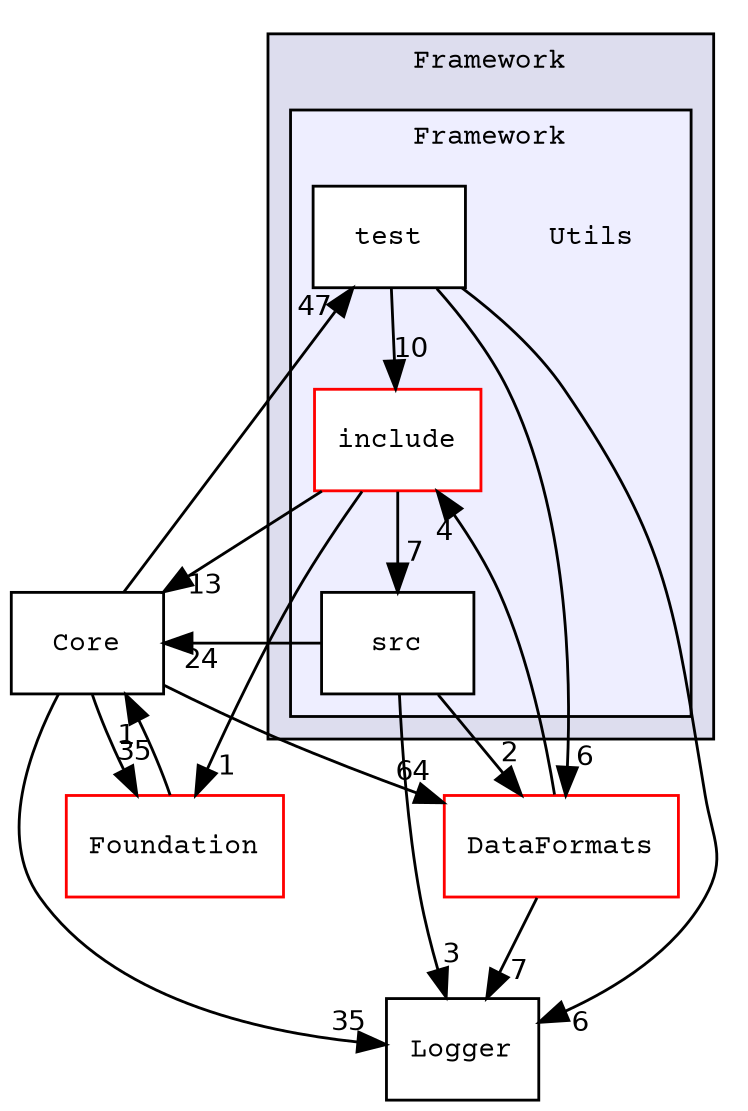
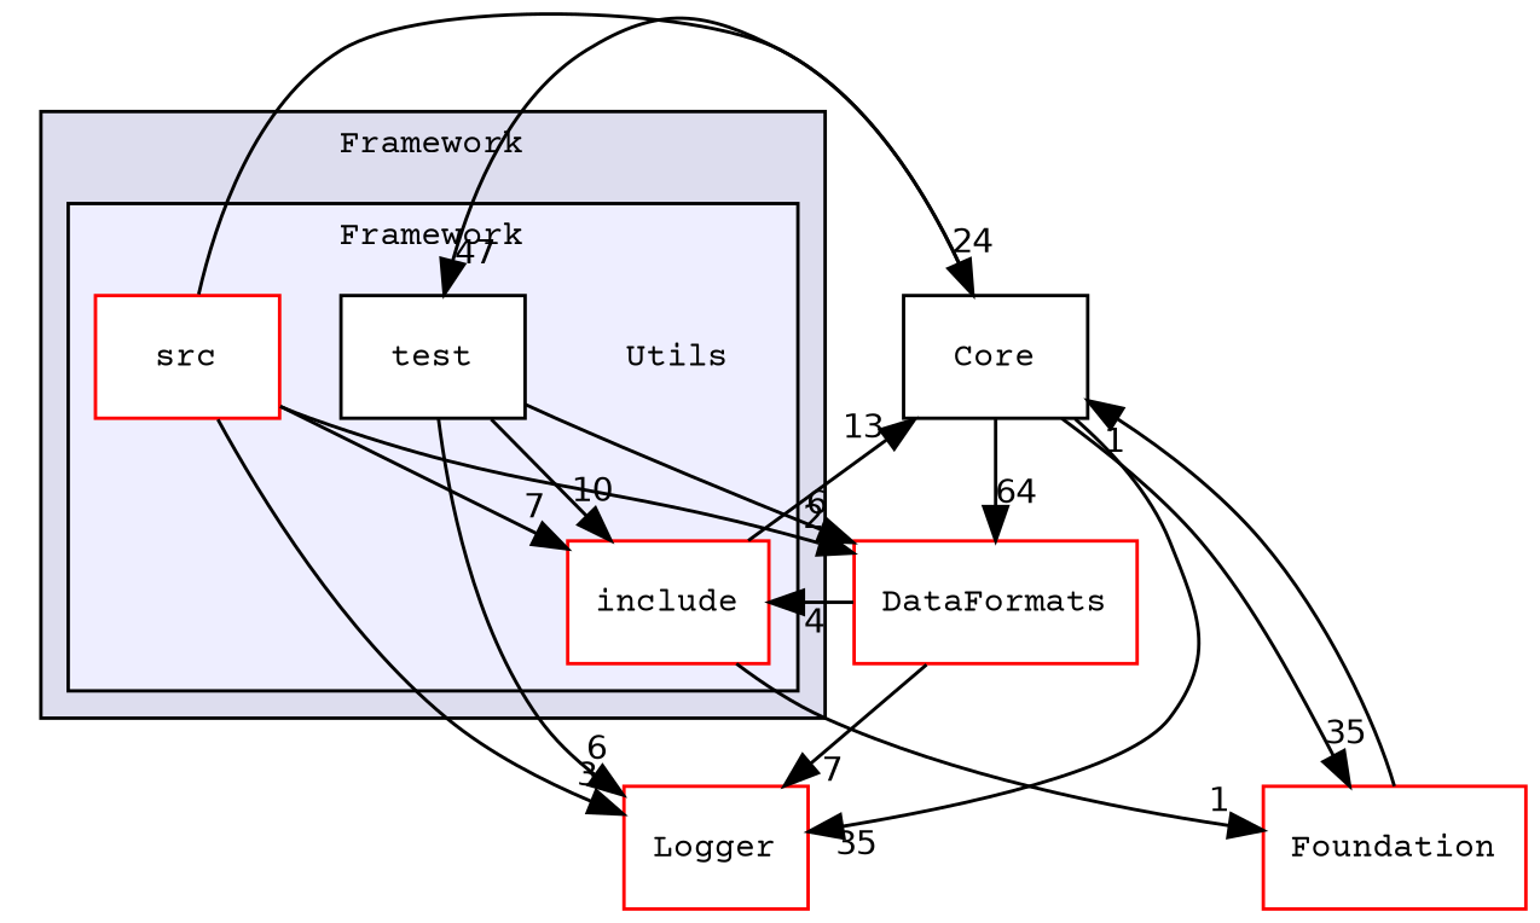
  digraph {
    compound=true
    fontname="Courier Prime"
    node [fontname="Courier Prime" fontsize=10 shape=box color=red]
    edge [fontname="Courier Prime" headlabel=1 labeldistance=1.5 labelfontname=Helvetica labelfontsize=10]
    n1 [label=Utils shape=plaintext color=""]
    n2 [fillcolor=white label=include style=filled]
-   n3 [color=black fillcolor=white label=src style=filled]
+   n3 [fillcolor=white label=src style=filled]
    n4 [color=black fillcolor=white label=test style=filled]
    n5 [color=black label=Core]
    n6 [label=Foundation]
    n7 [label=DataFormats]
-   n8 [color=black label=Logger]
+   n8 [label=Logger]
    subgraph cluster_1 {
      bgcolor="#ddddee"
      fontsize=10
      label=Framework
      pencolor=black
      subgraph cluster_2 {
        bgcolor="#eeeeff"
        fontsize=10
        label=Framework
        pencolor=black
        n1
        n2
        n3
        n4
      }
    }
    n2 -> n5 [headlabel=13]
    n2 -> n6
-   n2 -> n3 [headlabel=7]
+   n3 -> n2 [headlabel=7]
    n3 -> n5 [headlabel=24]
    n3 -> n7 [headlabel=2]
    n3 -> n8 [headlabel=3]
    n4 -> n2 [headlabel=10]
    n4 -> n7 [headlabel=6]
    n4 -> n8 [headlabel=6]
    n5 -> n4 [headlabel=47]
    n5 -> n6 [headlabel=35]
    n5 -> n7 [headlabel=64]
    n5 -> n8 [headlabel=35]
    n6 -> n5
    n7 -> n2 [headlabel=4]
    n7 -> n8 [headlabel=7]
  }
